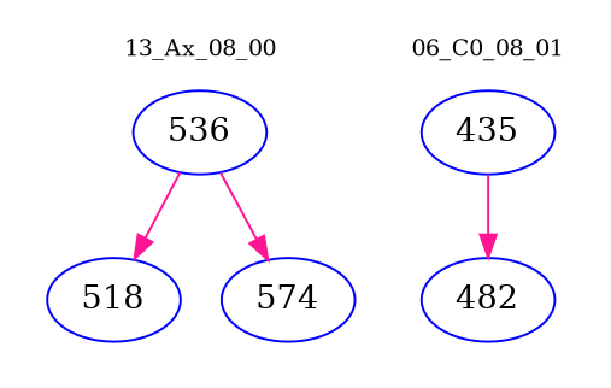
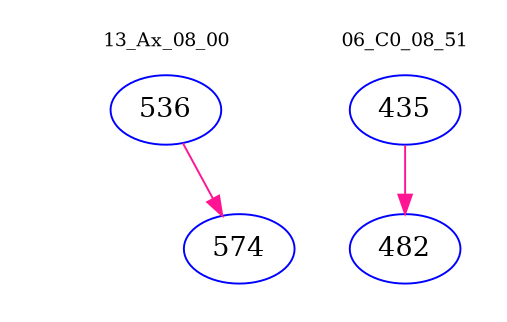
  digraph {
    node [color=blue]
    edge [color=deeppink]
    n1 [label=536]
-   n2 [label=518]
    n3 [label=574]
    n4 [label=435]
    n5 [label=482]
    subgraph cluster_1 {
      color=white
      fontsize=10
      label="13_Ax_08_00"
      n1
-     n2
      n3
    }
    subgraph cluster_2 {
      color=white
      fontsize=10
-     label="06_C0_08_01"
+     label="06_C0_08_51"
      n4
      n5
    }
-   n1 -> n2
    n1 -> n3
    n4 -> n5
  }
